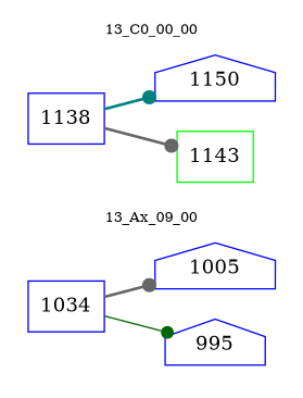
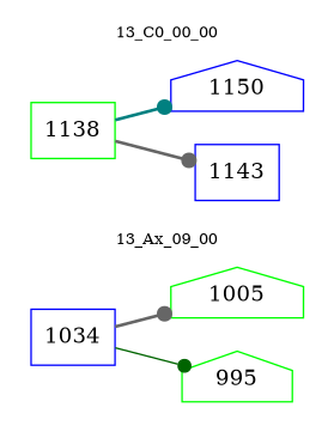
  digraph {
    rankdir=LR
    node [color=blue shape=box]
    edge [arrowhead=dot color=gray40 style=bold]
    n1 [label=1034]
-   n2 [label=995 shape=house]
-   n3 [label=1005 shape=house]
-   n4 [label=1138]
-   n5 [color=green label=1143]
+   n2 [color=green label=995 shape=house]
+   n3 [color=green label=1005 shape=house]
+   n4 [color=green label=1138]
+   n5 [label=1143]
    n6 [label=1150 shape=house]
    subgraph cluster_1 {
      color=white
      fontsize=10
      label="13_Ax_09_00"
      n1
      n2
      n3
    }
    subgraph cluster_2 {
      color=white
      fontsize=10
      label="13_C0_00_00"
      n4
      n5
      n6
    }
    n1 -> n2 [color=darkgreen style=solid]
    n1 -> n3
    n4 -> n5
    n4 -> n6 [color=teal]
  }
